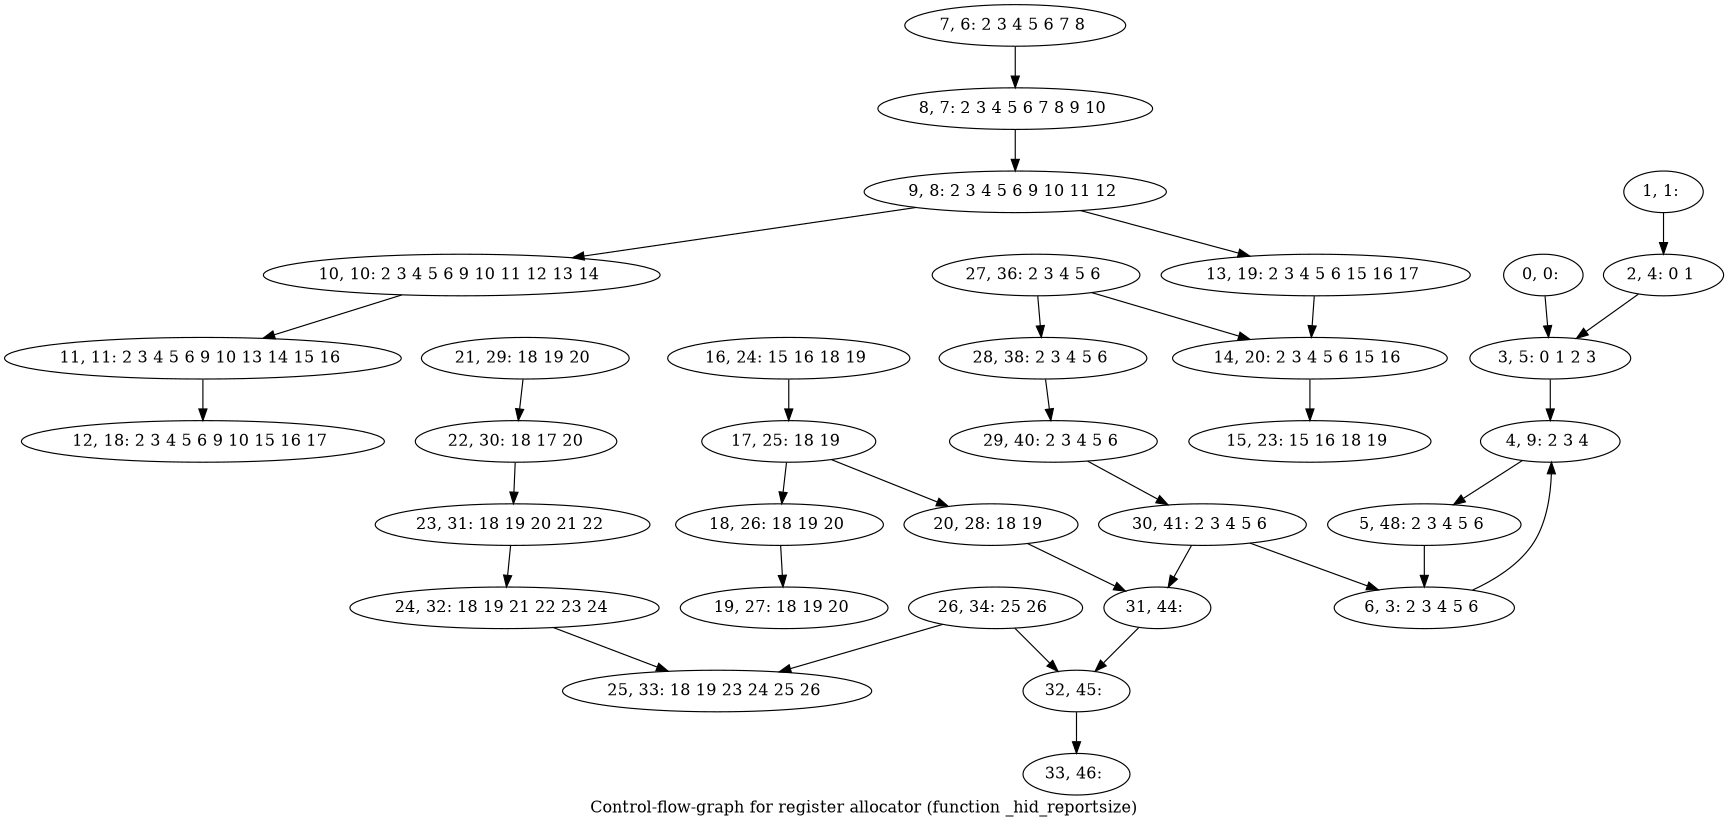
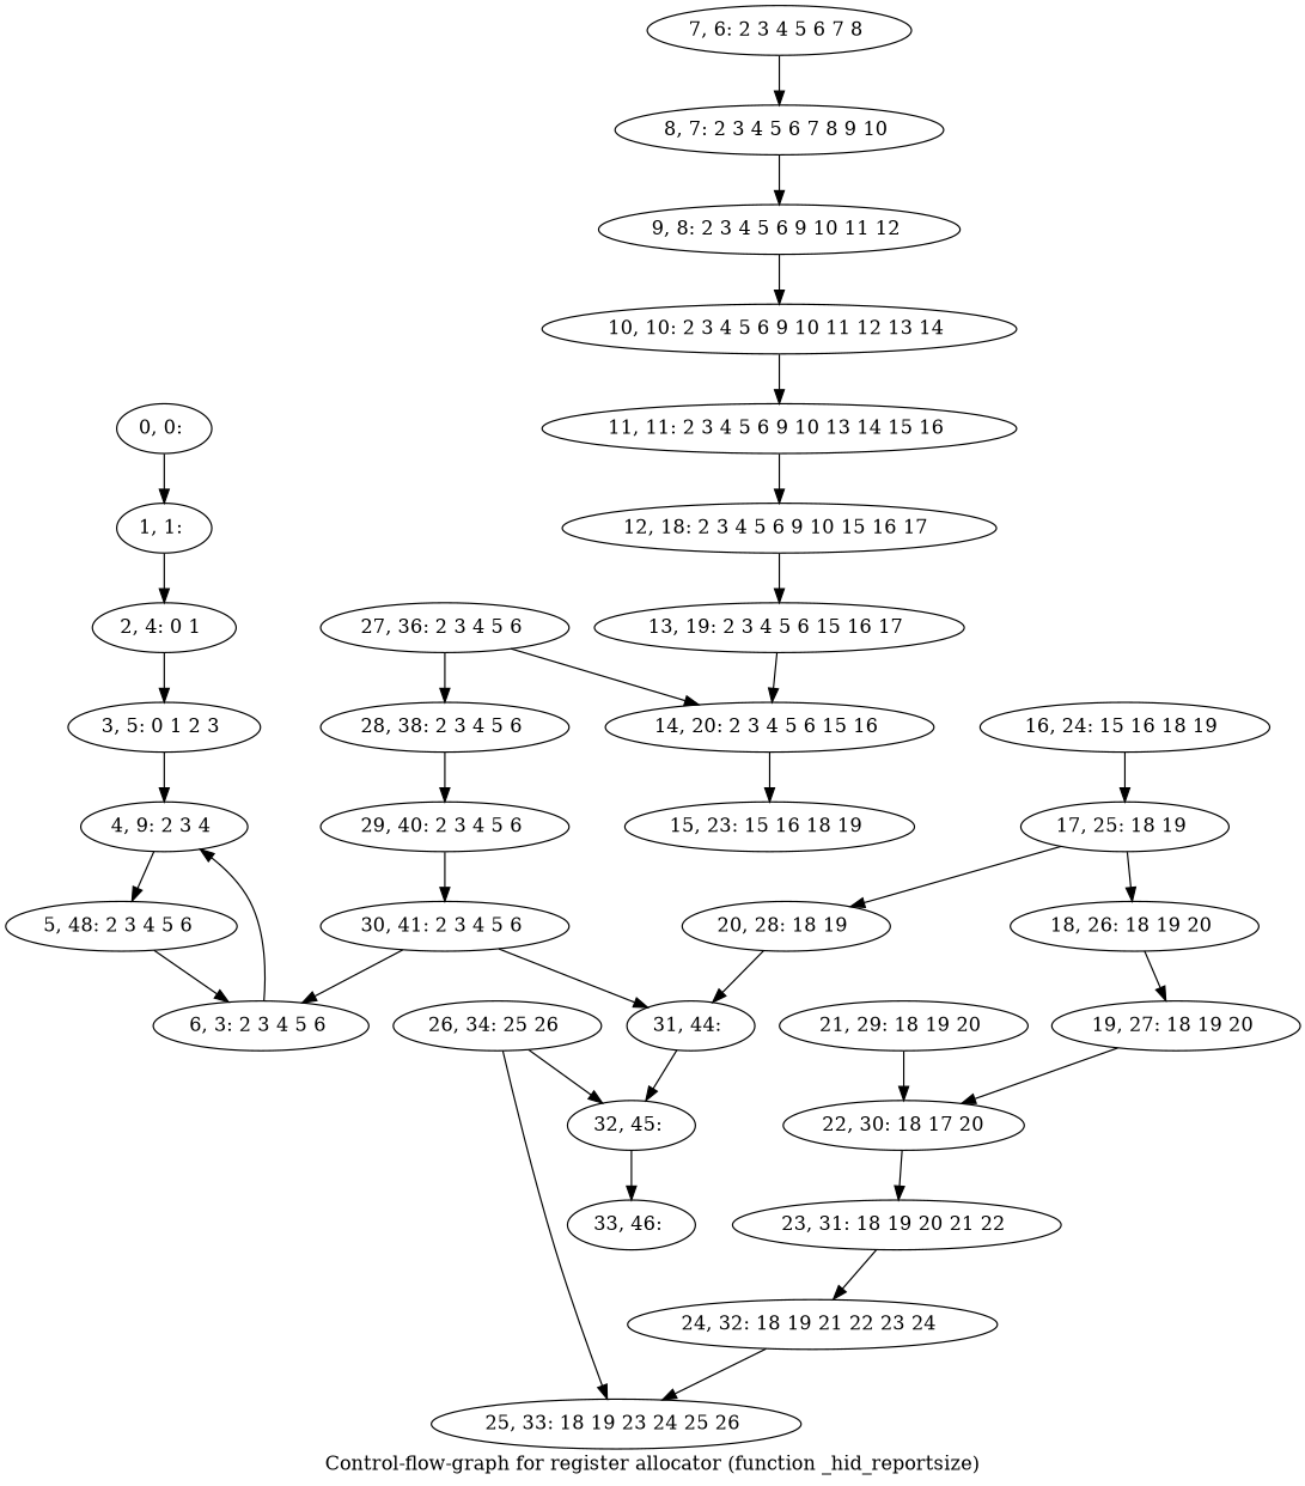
  digraph {
    label="Control-flow-graph for register allocator (function _hid_reportsize)"
    n1 [label="0, 0: "]
    n2 [label="1, 1: "]
    n3 [label="2, 4: 0 1 "]
    n4 [label="3, 5: 0 1 2 3 "]
    n5 [label="4, 9: 2 3 4 "]
    n6 [label="5, 48: 2 3 4 5 6 "]
    n7 [label="6, 3: 2 3 4 5 6 "]
    n8 [label="7, 6: 2 3 4 5 6 7 8 "]
    n9 [label="8, 7: 2 3 4 5 6 7 8 9 10 "]
    n10 [label="9, 8: 2 3 4 5 6 9 10 11 12 "]
    n11 [label="10, 10: 2 3 4 5 6 9 10 11 12 13 14 "]
    n12 [label="11, 11: 2 3 4 5 6 9 10 13 14 15 16 "]
    n13 [label="12, 18: 2 3 4 5 6 9 10 15 16 17 "]
    n14 [label="13, 19: 2 3 4 5 6 15 16 17 "]
    n15 [label="14, 20: 2 3 4 5 6 15 16 "]
    n16 [label="15, 23: 15 16 18 19 "]
    n17 [label="27, 36: 2 3 4 5 6 "]
    n18 [label="28, 38: 2 3 4 5 6 "]
    n19 [label="16, 24: 15 16 18 19 "]
    n20 [label="17, 25: 18 19 "]
    n21 [label="18, 26: 18 19 20 "]
    n22 [label="20, 28: 18 19 "]
    n23 [label="19, 27: 18 19 20 "]
    n24 [label="31, 44: "]
    n25 [label="22, 30: 18 17 20"]
    n26 [label="23, 31: 18 19 20 21 22 "]
    n27 [label="21, 29: 18 19 20 "]
    n28 [label="24, 32: 18 19 21 22 23 24 "]
    n29 [label="25, 33: 18 19 23 24 25 26 "]
    n30 [label="26, 34: 25 26 "]
    n31 [label="32, 45: "]
    n32 [label="33, 46: "]
    n33 [label="29, 40: 2 3 4 5 6 "]
    n34 [label="30, 41: 2 3 4 5 6 "]
-   n1 -> n4
+   n1 -> n2
    n2 -> n3
    n3 -> n4
    n4 -> n5
    n5 -> n6
    n6 -> n7
    n7 -> n5
    n8 -> n9
    n9 -> n10
    n10 -> n11
    n11 -> n12
    n12 -> n13
-   n10 -> n14
+   n13 -> n14
    n14 -> n15
    n15 -> n16
    n17 -> n15
    n17 -> n18
    n18 -> n33
    n19 -> n20
    n20 -> n21
    n20 -> n22
    n21 -> n23
    n22 -> n24
+   n23 -> n25
    n24 -> n31
    n25 -> n26
    n26 -> n28
    n27 -> n25
    n28 -> n29
    n30 -> n29
    n30 -> n31
    n31 -> n32
    n33 -> n34
    n34 -> n7
    n34 -> n24
  }
